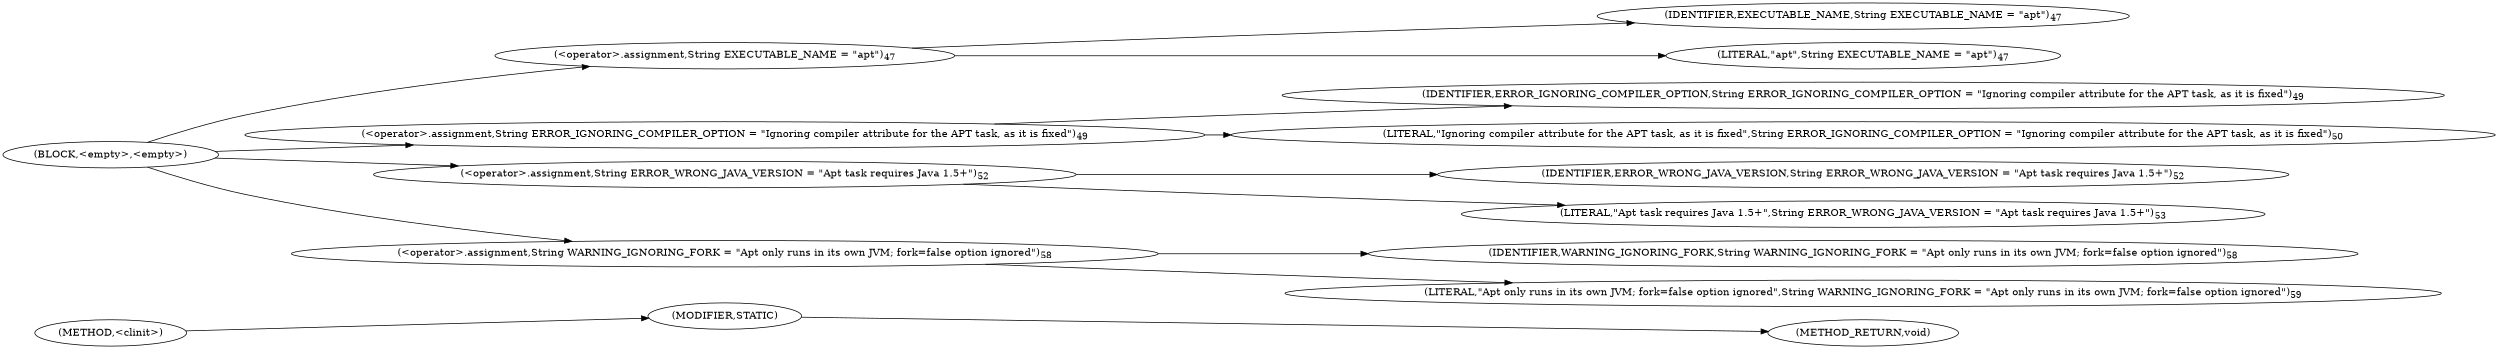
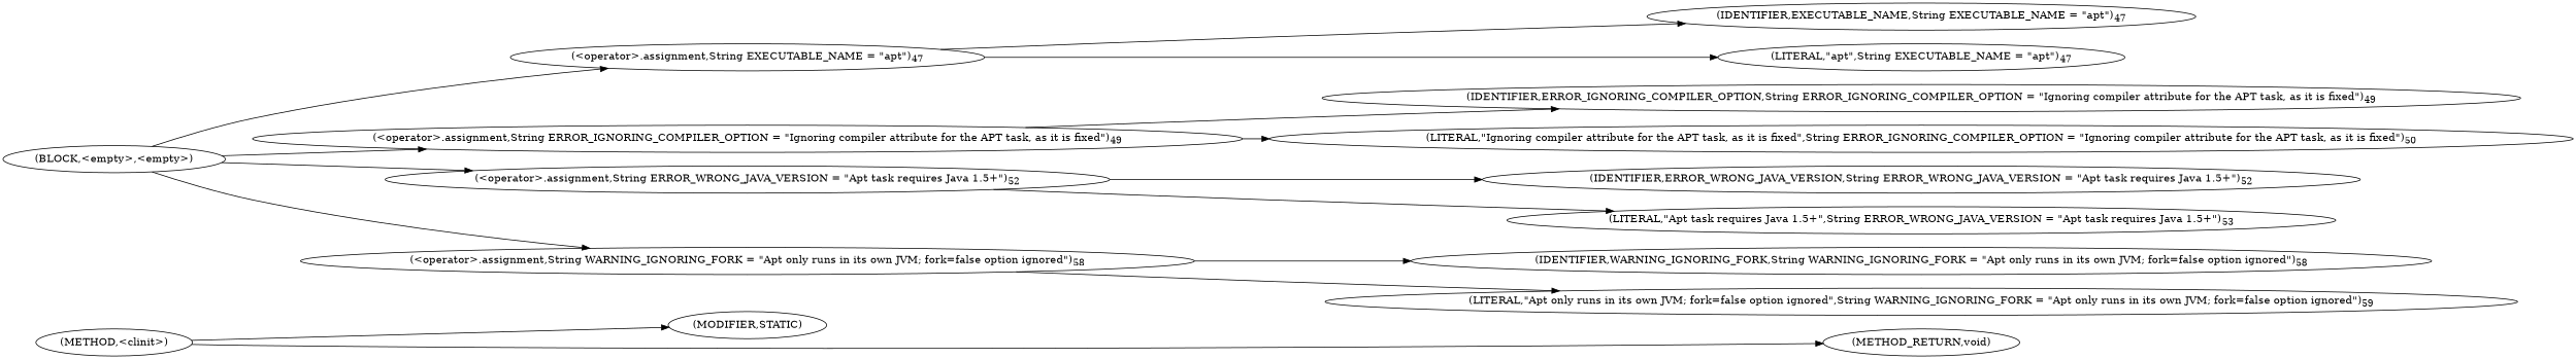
  digraph {
    rankdir=LR
    n1 [label=<(METHOD,&lt;clinit&gt;)>]
    n2 [label=<(MODIFIER,STATIC)>]
    n3 [label=<(METHOD_RETURN,void)>]
    n4 [label=<(BLOCK,&lt;empty&gt;,&lt;empty&gt;)>]
    n5 [label=<(&lt;operator&gt;.assignment,String EXECUTABLE_NAME = &quot;apt&quot;)<SUB>47</SUB>>]
    n6 [label=<(&lt;operator&gt;.assignment,String ERROR_IGNORING_COMPILER_OPTION = &quot;Ignoring compiler attribute for the APT task, as it is fixed&quot;)<SUB>49</SUB>>]
    n7 [label=<(&lt;operator&gt;.assignment,String ERROR_WRONG_JAVA_VERSION = &quot;Apt task requires Java 1.5+&quot;)<SUB>52</SUB>>]
    n8 [label=<(&lt;operator&gt;.assignment,String WARNING_IGNORING_FORK = &quot;Apt only runs in its own JVM; fork=false option ignored&quot;)<SUB>58</SUB>>]
    n9 [label=<(IDENTIFIER,EXECUTABLE_NAME,String EXECUTABLE_NAME = &quot;apt&quot;)<SUB>47</SUB>>]
    n10 [label=<(LITERAL,&quot;apt&quot;,String EXECUTABLE_NAME = &quot;apt&quot;)<SUB>47</SUB>>]
    n11 [label=<(IDENTIFIER,ERROR_IGNORING_COMPILER_OPTION,String ERROR_IGNORING_COMPILER_OPTION = &quot;Ignoring compiler attribute for the APT task, as it is fixed&quot;)<SUB>49</SUB>>]
    n12 [label=<(LITERAL,&quot;Ignoring compiler attribute for the APT task, as it is fixed&quot;,String ERROR_IGNORING_COMPILER_OPTION = &quot;Ignoring compiler attribute for the APT task, as it is fixed&quot;)<SUB>50</SUB>>]
    n13 [label=<(IDENTIFIER,ERROR_WRONG_JAVA_VERSION,String ERROR_WRONG_JAVA_VERSION = &quot;Apt task requires Java 1.5+&quot;)<SUB>52</SUB>>]
    n14 [label=<(LITERAL,&quot;Apt task requires Java 1.5+&quot;,String ERROR_WRONG_JAVA_VERSION = &quot;Apt task requires Java 1.5+&quot;)<SUB>53</SUB>>]
    n15 [label=<(IDENTIFIER,WARNING_IGNORING_FORK,String WARNING_IGNORING_FORK = &quot;Apt only runs in its own JVM; fork=false option ignored&quot;)<SUB>58</SUB>>]
    n16 [label=<(LITERAL,&quot;Apt only runs in its own JVM; fork=false option ignored&quot;,String WARNING_IGNORING_FORK = &quot;Apt only runs in its own JVM; fork=false option ignored&quot;)<SUB>59</SUB>>]
    n1 -> n2
-   n2 -> n3
+   n1 -> n3
    n4 -> n5
    n4 -> n6
    n4 -> n7
    n4 -> n8
    n5 -> n9
    n5 -> n10
    n6 -> n11
    n6 -> n12
    n7 -> n13
    n7 -> n14
    n8 -> n15
    n8 -> n16
  }
